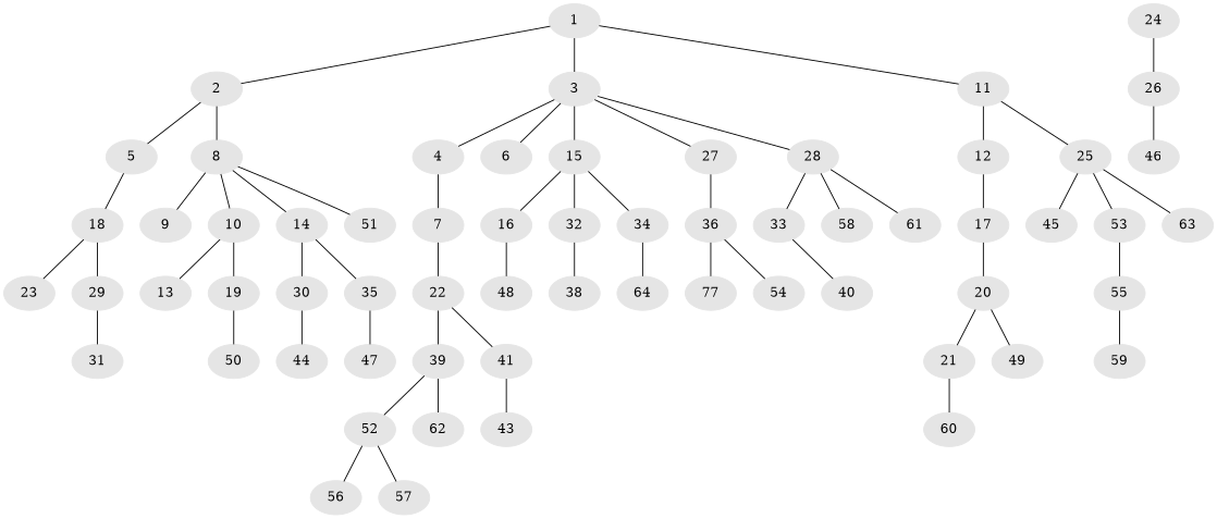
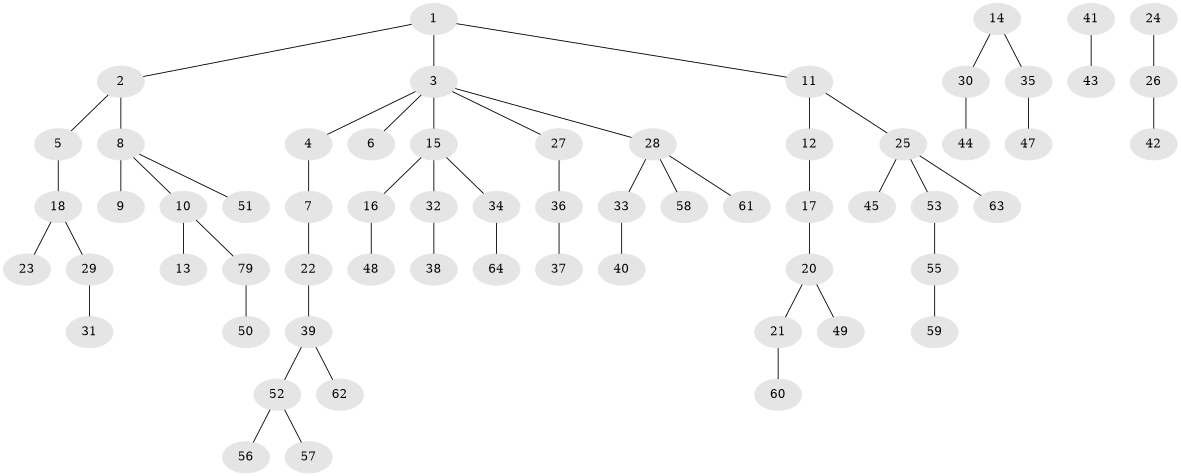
  graph {
    node [color=gray90 style=filled]
    edge [weight=1.0]
    1
    2
    3
    11
    5
    8
    4
    6
    15
    27
    28
    12
    25
    18
    9
    10
    14
    51
    7
    16
    32
    34
    36
    33
    58
    61
    22
    23
    29
    39
    41
    13
-   19
+   19 [label=79]
    30
    35
    50
    17
    45
    53
    63
    20
    44
    47
    48
    38
    64
    21
    49
    31
    60
    52
    62
    43
    24
    26
-   46
+   46 [label=42]
    55
-   37 [label=77]
-   54
+   37
    40
    56
    57
    59
    1 -- 2
    1 -- 3
    1 -- 11
    2 -- 5
    2 -- 8
    3 -- 4
    3 -- 6
    3 -- 15
    3 -- 27
    3 -- 28
    11 -- 12
    11 -- 25
    5 -- 18
    8 -- 9 [weight=3.0]
    8 -- 10
-   8 -- 14
    8 -- 51
    4 -- 7
    15 -- 16
    15 -- 32 [weight=2.0]
    15 -- 34
    27 -- 36 [weight=2.0]
    28 -- 33
    28 -- 58
    28 -- 61
    12 -- 17
    25 -- 45
    25 -- 53
    25 -- 63
    18 -- 23
    18 -- 29
    10 -- 13 [weight=2.0]
    10 -- 19
    14 -- 30
    14 -- 35
    7 -- 22
    16 -- 48
    32 -- 38
    34 -- 64
    36 -- 37
-   36 -- 54
    33 -- 40
    22 -- 39
-   22 -- 41
    29 -- 31 [weight=2.0]
    39 -- 52
    39 -- 62
    41 -- 43
    19 -- 50
    30 -- 44
    35 -- 47
    17 -- 20
    53 -- 55 [weight=2.0]
    20 -- 21
    20 -- 49
    21 -- 60
    52 -- 56
    52 -- 57
    24 -- 26
    26 -- 46 [weight=2.0]
    55 -- 59
  }
